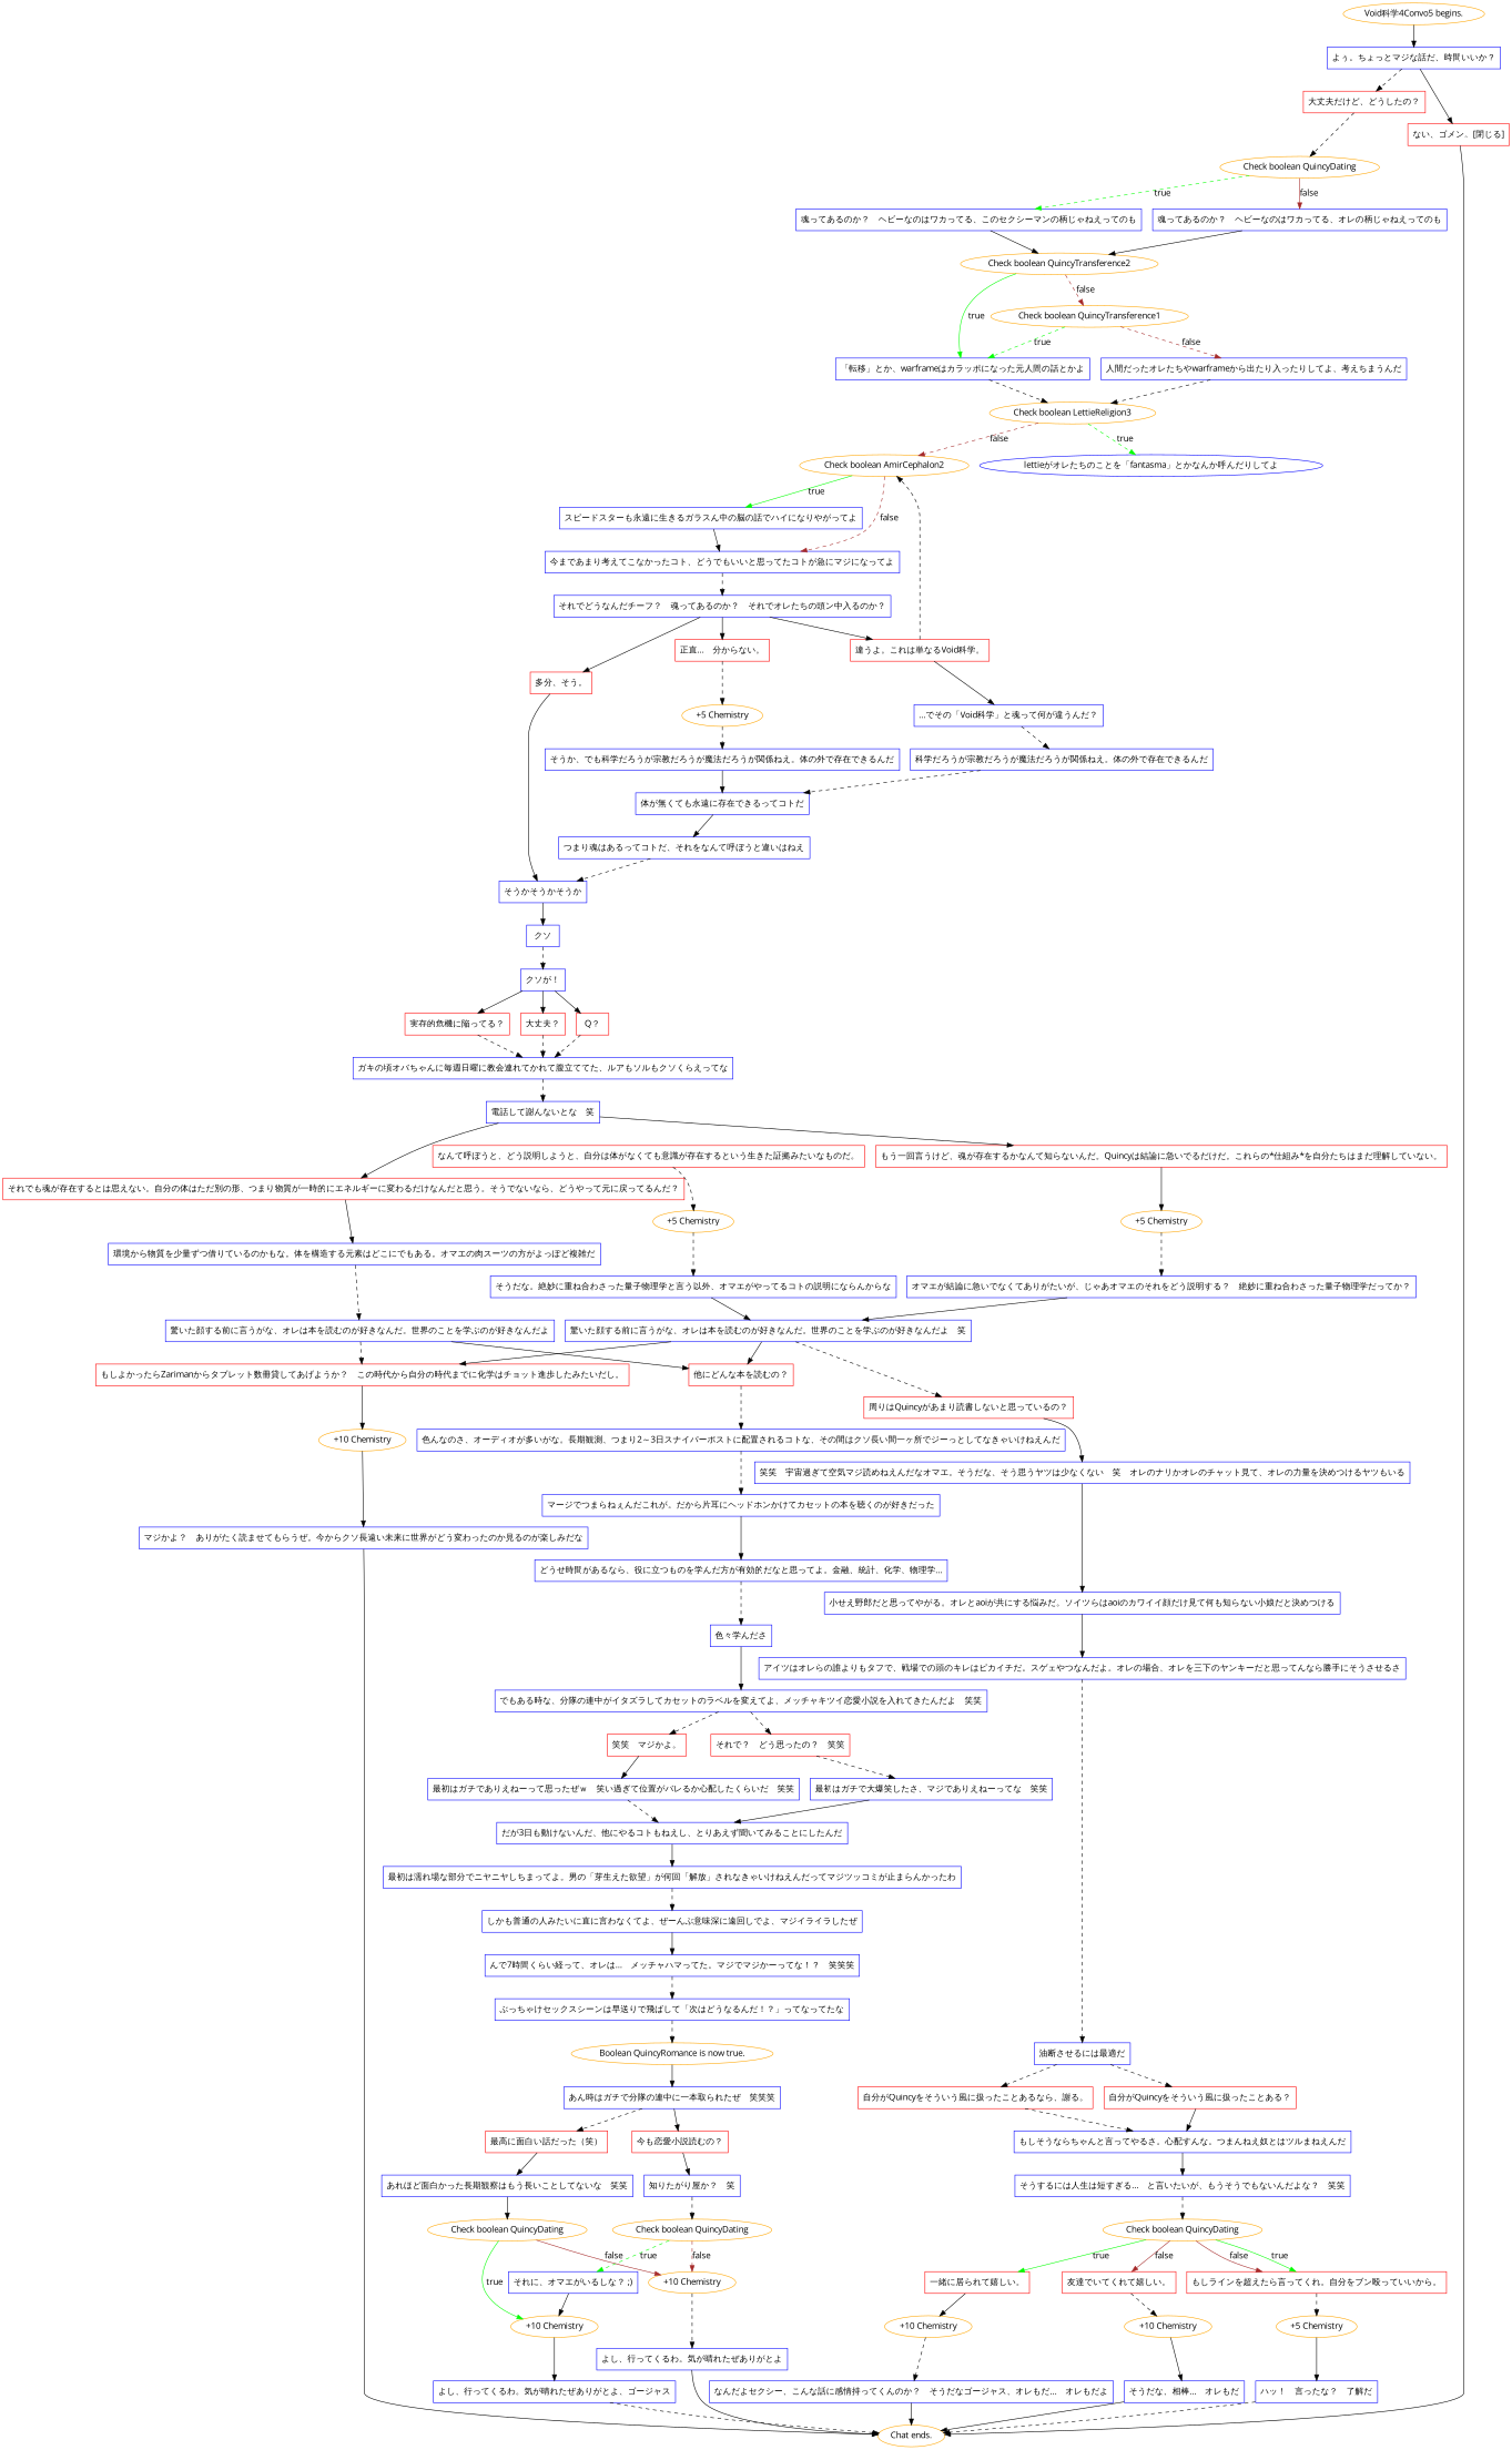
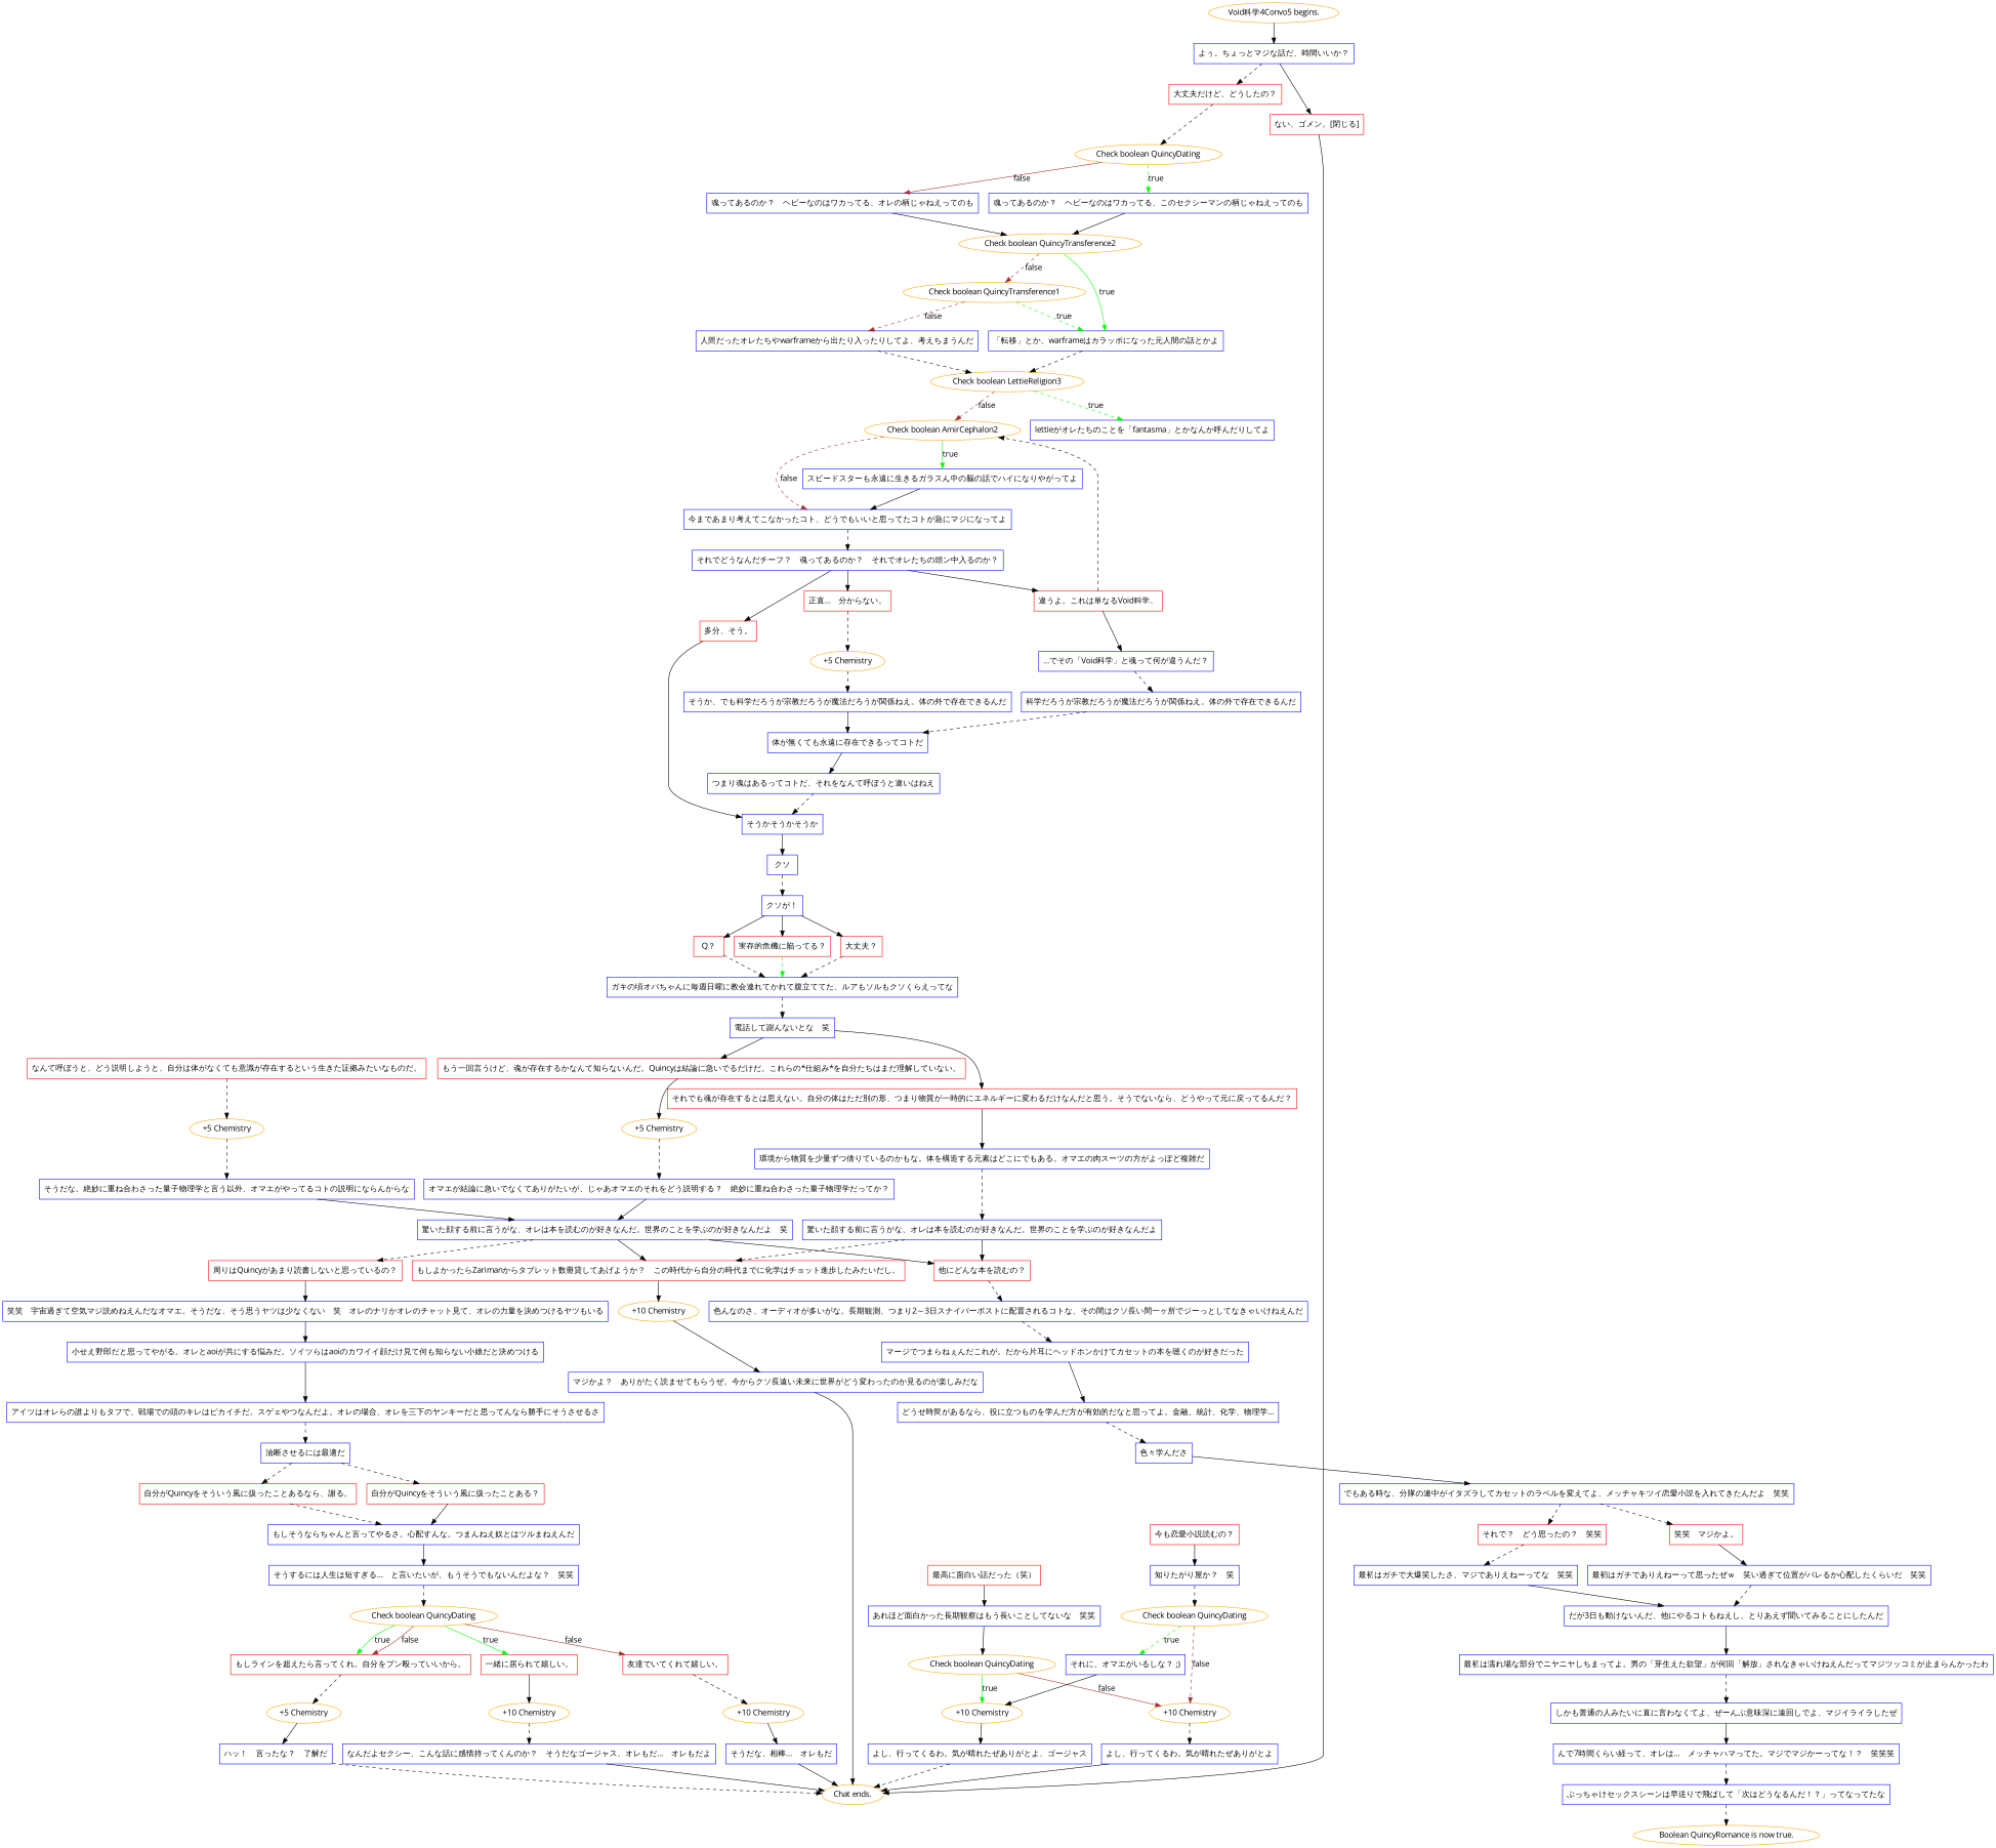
  digraph {
    fontname="Open Sans"
    node [color=blue fontname="Open Sans" shape=box]
    edge [fontname="Open Sans" style=solid]
    n1 [color=orange label="Void科学4Convo5 begins." shape=""]
    n2 [label="よぅ。ちょっとマジな話だ、時間いいか？"]
    n3 [color=red label="大丈夫だけど、どうしたの？"]
    n4 [color=red label="ない、ゴメン。[閉じる]"]
    n5 [color=orange label="Check boolean QuincyDating" shape=""]
    "Chat ends." [color=orange shape=""]
    n7 [label="魂ってあるのか？　ヘビーなのはワカってる、このセクシーマンの柄じゃねえってのも"]
    n8 [label="魂ってあるのか？　ヘビーなのはワカってる、オレの柄じゃねえってのも"]
    n9 [color=orange label="Check boolean QuincyTransference2" shape=""]
    n10 [label="「転移」とか、warframeはカラッポになった元人間の話とかよ"]
    n11 [color=orange label="Check boolean QuincyTransference1" shape=""]
    n12 [color=orange label="Check boolean LettieReligion3" shape=""]
    n13 [label="人間だったオレたちやwarframeから出たり入ったりしてよ、考えちまうんだ"]
-   n14 [label="lettieがオレたちのことを「fantasma」とかなんか呼んだりしてよ" shape=ellipse]
+   n14 [label="lettieがオレたちのことを「fantasma」とかなんか呼んだりしてよ"]
    n15 [color=orange label="Check boolean AmirCephalon2" shape=""]
    n16 [label="スピードスターも永遠に生きるガラスん中の脳の話でハイになりやがってよ"]
    n17 [label="今まであまり考えてこなかったコト、どうでもいいと思ってたコトが急にマジになってよ"]
    n18 [label="それでどうなんだチーフ？　魂ってあるのか？　それでオレたちの頭ン中入るのか？"]
    n19 [color=red label="多分、そう。"]
    n20 [color=red label="違うよ。これは単なるVoid科学。"]
    n21 [color=red label="正直…　分からない。"]
    n22 [label="そうかそうかそうか"]
    n23 [label="…でその「Void科学」と魂って何が違うんだ？"]
    n24 [color=orange label="+5 Chemistry" shape=""]
    n25 [label="クソ"]
    n26 [label="科学だろうが宗教だろうが魔法だろうが関係ねえ。体の外で存在できるんだ"]
    n27 [label="そうか、でも科学だろうが宗教だろうが魔法だろうが関係ねえ。体の外で存在できるんだ"]
    n28 [label="クソが！"]
    n29 [label="体が無くても永遠に存在できるってコトだ"]
    n30 [color=red label="実存的危機に陥ってる？"]
    n31 [color=red label="大丈夫？"]
    n32 [color=red label="Q？"]
    n33 [label="つまり魂はあるってコトだ、それをなんて呼ぼうと違いはねえ"]
    n34 [label="ガキの頃オバちゃんに毎週日曜に教会連れてかれて腹立ててた、ルアもソルもクソくらえってな"]
    n35 [label="電話して謝んないとな　笑"]
    n36 [color=red label="もう一回言うけど、魂が存在するかなんて知らないんだ。Quincyは結論に急いでるだけだ。これらの*仕組み*を自分たちはまだ理解していない。"]
    n37 [color=red label="それでも魂が存在するとは思えない。自分の体はただ別の形、つまり物質が一時的にエネルギーに変わるだけなんだと思う。そうでないなら、どうやって元に戻ってるんだ？"]
    n38 [color=red label="なんて呼ぼうと、どう説明しようと、自分は体がなくても意識が存在するという生きた証拠みたいなものだ。"]
    n39 [color=orange label="+5 Chemistry" shape=""]
    n40 [color=orange label="+5 Chemistry" shape=""]
    n41 [label="環境から物質を少量ずつ借りているのかもな。体を構造する元素はどこにでもある。オマエの肉スーツの方がよっぽど複雑だ"]
    n42 [label="そうだな。絶妙に重ね合わさった量子物理学と言う以外、オマエがやってるコトの説明にならんからな"]
    n43 [label="オマエが結論に急いでなくてありがたいが、じゃあオマエのそれをどう説明する？　絶妙に重ね合わさった量子物理学だってか？"]
    n44 [label="驚いた顔する前に言うがな、オレは本を読むのが好きなんだ。世界のことを学ぶのが好きなんだよ"]
    n45 [label="驚いた顔する前に言うがな、オレは本を読むのが好きなんだ。世界のことを学ぶのが好きなんだよ　笑"]
    n46 [color=red label="もしよかったらZarimanからタブレット数冊貸してあげようか？　この時代から自分の時代までに化学はチョット進歩したみたいだし。"]
    n47 [color=red label="他にどんな本を読むの？"]
    n48 [color=red label="周りはQuincyがあまり読書しないと思っているの？"]
    n49 [color=orange label="+10 Chemistry" shape=""]
    n50 [label="色んなのさ、オーディオが多いがな。長期観測、つまり2～3日スナイパーポストに配置されるコトな、その間はクソ長い間一ヶ所でジーっとしてなきゃいけねえんだ"]
    n51 [label="笑笑　宇宙過ぎて空気マジ読めねえんだなオマエ。そうだな、そう思うヤツは少なくない　笑　オレのナリかオレのチャット見て、オレの力量を決めつけるヤツもいる"]
    n52 [label="マジかよ？　ありがたく読ませてもらうぜ。今からクソ長遠い未来に世界がどう変わったのか見るのが楽しみだな"]
    n53 [label="マージでつまらねぇんだこれが。だから片耳にヘッドホンかけてカセットの本を聴くのが好きだった"]
    n54 [label="小せえ野郎だと思ってやがる。オレとaoiが共にする悩みだ。ソイツらはaoiのカワイイ顔だけ見て何も知らない小娘だと決めつける"]
    n55 [label="どうせ時間があるなら、役に立つものを学んだ方が有効的だなと思ってよ。金融、統計、化学、物理学…"]
    n56 [label="アイツはオレらの誰よりもタフで、戦場での頭のキレはピカイチだ。スゲェやつなんだよ。オレの場合、オレを三下のヤンキーだと思ってんなら勝手にそうさせるさ"]
    n57 [label="色々学んださ"]
    n58 [label="油断させるには最適だ"]
    n59 [label="でもある時な、分隊の連中がイタズラしてカセットのラベルを変えてよ、メッチャキツイ恋愛小説を入れてきたんだよ　笑笑"]
    n60 [color=red label="自分がQuincyをそういう風に扱ったことある？"]
    n61 [color=red label="自分がQuincyをそういう風に扱ったことあるなら、謝る。"]
    n62 [color=red label="笑笑　マジかよ。"]
    n63 [color=red label="それで？　どう思ったの？　笑笑"]
    n64 [label="もしそうならちゃんと言ってやるさ。心配すんな。つまんねえ奴とはツルまねえんだ"]
    n65 [label="最初はガチでありえねーって思ったぜｗ　笑い過ぎて位置がバレるか心配したくらいだ　笑笑"]
    n66 [label="最初はガチで大爆笑したさ、マジでありえねーってな　笑笑"]
    n67 [label="そうするには人生は短すぎる…　と言いたいが、もうそうでもないんだよな？　笑笑"]
    n68 [label="だが3日も動けないんだ、他にやるコトもねえし、とりあえず聞いてみることにしたんだ"]
    n69 [color=orange label="Check boolean QuincyDating" shape=""]
    n70 [label="最初は濡れ場な部分でニヤニヤしちまってよ。男の「芽生えた欲望」が何回「解放」されなきゃいけねえんだってマジツッコミが止まらんかったわ"]
    n71 [color=red label="一緒に居られて嬉しい。"]
    n72 [color=red label="もしラインを超えたら言ってくれ。自分をブン殴っていいから。"]
    n73 [color=red label="友達でいてくれて嬉しい。"]
    n74 [label="しかも普通の人みたいに直に言わなくてよ、ぜーんぶ意味深に遠回しでよ、マジイライラしたぜ"]
    n75 [color=orange label="+10 Chemistry" shape=""]
    n76 [color=orange label="+5 Chemistry" shape=""]
    n77 [color=orange label="+10 Chemistry" shape=""]
    n78 [label="んで7時間くらい経って、オレは…　メッチャハマってた。マジでマジかーってな！？　笑笑笑"]
    n79 [label="なんだよセクシー、こんな話に感情持ってくんのか？　そうだなゴージャス、オレもだ…　オレもだよ"]
    n80 [label="ハッ！　言ったな？　了解だ"]
    n81 [label="そうだな、相棒…　オレもだ"]
    n82 [label="ぶっちゃけセックスシーンは早送りで飛ばして「次はどうなるんだ！？」ってなってたな"]
    n83 [color=orange label="Boolean QuincyRomance is now true." shape=""]
-   n84 [label="あん時はガチで分隊の連中に一本取られたぜ　笑笑笑"]
    n85 [color=red label="今も恋愛小説読むの？"]
    n86 [color=red label="最高に面白い話だった（笑）"]
    n87 [label="知りたがり屋か？　笑"]
    n88 [label="あれほど面白かった長期観察はもう長いことしてないな　笑笑"]
    n89 [color=orange label="Check boolean QuincyDating" shape=""]
    n90 [color=orange label="Check boolean QuincyDating" shape=""]
    n91 [label="それに、オマエがいるしな？ ;)"]
    n92 [color=orange label="+10 Chemistry" shape=""]
    n93 [color=orange label="+10 Chemistry" shape=""]
    n94 [label="よし、行ってくるわ。気が晴れたぜありがとよ"]
    n95 [label="よし、行ってくるわ。気が晴れたぜありがとよ、ゴージャス"]
    n1 -> n2
    n2 -> n3 [style=dashed]
    n2 -> n4
    n3 -> n5 [style=dashed]
    n4 -> "Chat ends."
    n5 -> n7 [color=green label=true style=dashed]
    n5 -> n8 [color=brown label=false]
    n7 -> n9
    n8 -> n9
    n9 -> n10 [color=green label=true]
    n9 -> n11 [color=brown label=false style=dashed]
    n10 -> n12 [style=dashed]
    n11 -> n10 [color=green label=true style=dashed]
    n11 -> n13 [color=brown label=false style=dashed]
    n12 -> n14 [color=green label=true style=dashed]
    n12 -> n15 [color=brown label=false style=dashed]
    n13 -> n12 [style=dashed]
    n15 -> n16 [color=green label=true]
    n15 -> n17 [color=brown label=false style=dashed]
    n16 -> n17
    n17 -> n18 [style=dashed]
    n18 -> n19
    n18 -> n20
    n18 -> n21
    n19 -> n22
    n20 -> n15 [style=dashed]
    n20 -> n23
    n21 -> n24 [style=dashed]
    n22 -> n25
    n23 -> n26 [style=dashed]
    n24 -> n27 [style=dashed]
    n25 -> n28 [style=dashed]
    n26 -> n29 [style=dashed]
    n27 -> n29
    n28 -> n30
    n28 -> n31
    n28 -> n32
    n29 -> n33
-   n30 -> n34 [style=dashed]
+   n30 -> n34 [style=dashed color=green]
    n31 -> n34 [style=dashed]
    n32 -> n34 [style=dashed]
    n33 -> n22 [style=dashed]
    n34 -> n35 [style=dashed]
    n35 -> n36
    n35 -> n37
    n36 -> n40
    n37 -> n41
    n38 -> n39 [style=dashed]
    n39 -> n42 [style=dashed]
    n40 -> n43 [style=dashed]
    n41 -> n44 [style=dashed]
    n42 -> n45
    n43 -> n45
    n44 -> n46 [style=dashed]
    n44 -> n47
    n45 -> n46
    n45 -> n47
    n45 -> n48 [style=dashed]
    n46 -> n49
    n47 -> n50 [style=dashed]
    n48 -> n51
    n49 -> n52
    n50 -> n53 [style=dashed]
    n51 -> n54
    n52 -> "Chat ends."
    n53 -> n55
    n54 -> n56
    n55 -> n57 [style=dashed]
    n56 -> n58 [style=dashed]
    n57 -> n59
    n58 -> n60 [style=dashed]
    n58 -> n61 [style=dashed]
    n59 -> n62 [style=dashed]
    n59 -> n63 [style=dashed]
    n60 -> n64
    n61 -> n64 [style=dashed]
    n62 -> n65
    n63 -> n66 [style=dashed]
    n64 -> n67
    n65 -> n68 [style=dashed]
    n66 -> n68
    n67 -> n69 [style=dashed]
    n68 -> n70
    n69 -> n71 [color=green label=true]
    n69 -> n72 [color=green label=true]
    n69 -> n72 [color=brown label=false]
    n69 -> n73 [color=brown label=false]
    n70 -> n74 [style=dashed]
    n71 -> n75
    n72 -> n76 [style=dashed]
    n73 -> n77 [style=dashed]
    n74 -> n78
    n75 -> n79 [style=dashed]
    n76 -> n80
    n77 -> n81
    n78 -> n82 [style=dashed]
    n79 -> "Chat ends."
    n80 -> "Chat ends." [style=dashed]
    n81 -> "Chat ends."
    n82 -> n83 [style=dashed]
-   n83 -> n84
-   n84 -> n85
-   n84 -> n86 [style=dashed]
    n85 -> n87
    n86 -> n88
    n87 -> n89 [style=dashed]
    n88 -> n90
    n89 -> n91 [color=green label=true style=dashed]
    n89 -> n92 [color=brown label=false style=dashed]
    n90 -> n92 [color=brown label=false]
    n90 -> n93 [color=green label=true]
    n91 -> n93
    n92 -> n94 [style=dashed]
    n93 -> n95
    n94 -> "Chat ends."
    n95 -> "Chat ends." [style=dashed]
  }
